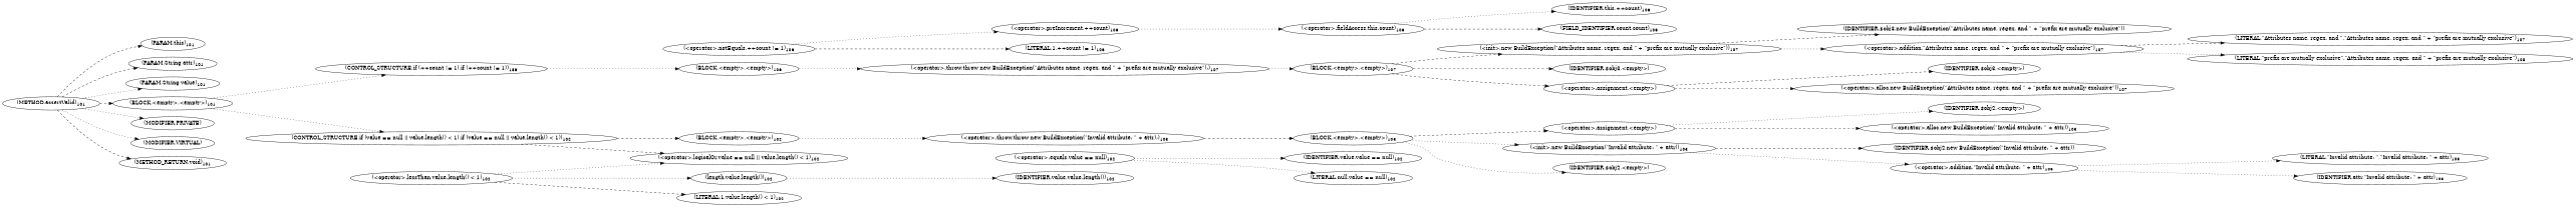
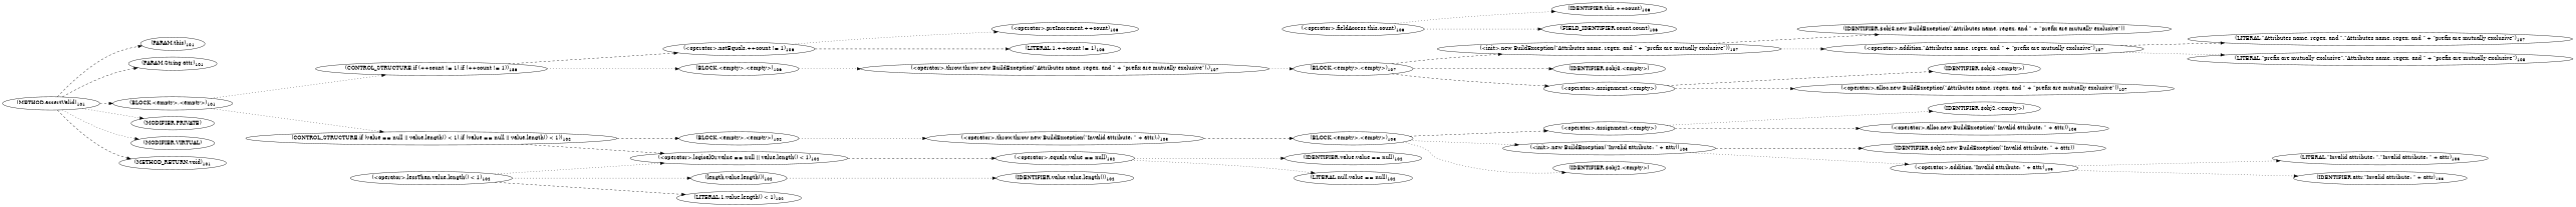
  digraph {
    rankdir=LR
    edge [style=dotted]
    n1 [label=<(METHOD,assertValid)<SUB>101</SUB>>]
    n2 [label=<(PARAM,this)<SUB>101</SUB>>]
    n3 [label=<(PARAM,String attr)<SUB>101</SUB>>]
-   n4 [label=<(PARAM,String value)<SUB>101</SUB>>]
    n5 [label=<(BLOCK,&lt;empty&gt;,&lt;empty&gt;)<SUB>101</SUB>>]
    n6 [label=<(MODIFIER,PRIVATE)>]
    n7 [label=<(MODIFIER,VIRTUAL)>]
    n8 [label=<(METHOD_RETURN,void)<SUB>101</SUB>>]
    n9 [label=<(CONTROL_STRUCTURE,if (value == null || value.length() &lt; 1),if (value == null || value.length() &lt; 1))<SUB>102</SUB>>]
    n10 [label=<(CONTROL_STRUCTURE,if (++count != 1),if (++count != 1))<SUB>186</SUB>>]
    n11 [label=<(&lt;operator&gt;.logicalOr,value == null || value.length() &lt; 1)<SUB>102</SUB>>]
    n12 [label=<(BLOCK,&lt;empty&gt;,&lt;empty&gt;)<SUB>102</SUB>>]
    n13 [label=<(&lt;operator&gt;.notEquals,++count != 1)<SUB>106</SUB>>]
    n14 [label=<(BLOCK,&lt;empty&gt;,&lt;empty&gt;)<SUB>106</SUB>>]
    n15 [label=<(&lt;operator&gt;.equals,value == null)<SUB>102</SUB>>]
    n16 [label=<(&lt;operator&gt;.throw,throw new BuildException(&quot;Invalid attribute: &quot; + attr);)<SUB>103</SUB>>]
    n17 [label=<(IDENTIFIER,value,value == null)<SUB>102</SUB>>]
    n18 [label=<(LITERAL,null,value == null)<SUB>102</SUB>>]
    n19 [label=<(&lt;operator&gt;.lessThan,value.length() &lt; 1)<SUB>102</SUB>>]
    n20 [label=<(length,value.length())<SUB>102</SUB>>]
    n21 [label=<(LITERAL,1,value.length() &lt; 1)<SUB>102</SUB>>]
    n22 [label=<(IDENTIFIER,value,value.length())<SUB>102</SUB>>]
    n23 [label=<(BLOCK,&lt;empty&gt;,&lt;empty&gt;)<SUB>103</SUB>>]
    n24 [label=<(&lt;operator&gt;.assignment,&lt;empty&gt;)>]
    n25 [label=<(&lt;init&gt;,new BuildException(&quot;Invalid attribute: &quot; + attr))<SUB>103</SUB>>]
    n26 [label=<(IDENTIFIER,$obj2,&lt;empty&gt;)>]
    n27 [label=<(IDENTIFIER,$obj2,&lt;empty&gt;)>]
    n28 [label=<(&lt;operator&gt;.alloc,new BuildException(&quot;Invalid attribute: &quot; + attr))<SUB>103</SUB>>]
    n29 [label=<(IDENTIFIER,$obj2,new BuildException(&quot;Invalid attribute: &quot; + attr))>]
    n30 [label=<(&lt;operator&gt;.addition,&quot;Invalid attribute: &quot; + attr)<SUB>103</SUB>>]
    n31 [label=<(LITERAL,&quot;Invalid attribute: &quot;,&quot;Invalid attribute: &quot; + attr)<SUB>103</SUB>>]
    n32 [label=<(IDENTIFIER,attr,&quot;Invalid attribute: &quot; + attr)<SUB>103</SUB>>]
    n33 [label=<(&lt;operator&gt;.preIncrement,++count)<SUB>106</SUB>>]
    n34 [label=<(LITERAL,1,++count != 1)<SUB>106</SUB>>]
    n35 [label=<(&lt;operator&gt;.throw,throw new BuildException(&quot;Attributes name, regex, and &quot; + &quot;prefix are mutually exclusive&quot;);)<SUB>107</SUB>>]
    n36 [label=<(&lt;operator&gt;.fieldAccess,this.count)<SUB>106</SUB>>]
    n37 [label=<(IDENTIFIER,this,++count)<SUB>106</SUB>>]
    n38 [label=<(FIELD_IDENTIFIER,count,count)<SUB>106</SUB>>]
    n39 [label=<(BLOCK,&lt;empty&gt;,&lt;empty&gt;)<SUB>107</SUB>>]
    n40 [label=<(&lt;operator&gt;.assignment,&lt;empty&gt;)>]
    n41 [label=<(&lt;init&gt;,new BuildException(&quot;Attributes name, regex, and &quot; + &quot;prefix are mutually exclusive&quot;))<SUB>107</SUB>>]
    n42 [label=<(IDENTIFIER,$obj3,&lt;empty&gt;)>]
    n43 [label=<(IDENTIFIER,$obj3,&lt;empty&gt;)>]
    n44 [label=<(&lt;operator&gt;.alloc,new BuildException(&quot;Attributes name, regex, and &quot; + &quot;prefix are mutually exclusive&quot;))<SUB>107</SUB>>]
    n45 [label=<(IDENTIFIER,$obj3,new BuildException(&quot;Attributes name, regex, and &quot; + &quot;prefix are mutually exclusive&quot;))>]
    n46 [label=<(&lt;operator&gt;.addition,&quot;Attributes name, regex, and &quot; + &quot;prefix are mutually exclusive&quot;)<SUB>107</SUB>>]
    n47 [label=<(LITERAL,&quot;Attributes name, regex, and &quot;,&quot;Attributes name, regex, and &quot; + &quot;prefix are mutually exclusive&quot;)<SUB>107</SUB>>]
    n48 [label=<(LITERAL,&quot;prefix are mutually exclusive&quot;,&quot;Attributes name, regex, and &quot; + &quot;prefix are mutually exclusive&quot;)<SUB>108</SUB>>]
    n1 -> n2 [style=dashed]
    n1 -> n3 [style=dashed]
-   n1 -> n4
    n1 -> n5 [style=dashed]
    n1 -> n6
    n1 -> n7
    n1 -> n8 [style=dashed]
    n5 -> n9
    n5 -> n10
    n9 -> n11 [style=dashed]
    n9 -> n12 [style=dashed]
+   n10 -> n13 [style=dashed]
    n10 -> n14
+   n11 -> n15 [style=dashed]
    n12 -> n16
    n13 -> n33
    n13 -> n34 [style=dashed]
    n14 -> n35
    n15 -> n17
    n15 -> n18
    n16 -> n23 [style=dashed]
    n19 -> n11
    n19 -> n20
    n19 -> n21 [style=dashed]
    n20 -> n22
    n23 -> n24 [style=dashed]
    n23 -> n25
    n23 -> n26
    n24 -> n27
    n24 -> n28 [style=dashed]
    n25 -> n29 [style=dashed]
    n25 -> n30
    n30 -> n31
    n30 -> n32
-   n33 -> n36
    n35 -> n39
    n36 -> n37
-   n36 -> n38 [style=dashed]
+   n36 -> n38
    n39 -> n40 [style=dashed]
    n39 -> n41 [style=dashed]
    n39 -> n42 [style=dashed]
    n40 -> n43 [style=dashed]
    n40 -> n44 [style=dashed]
    n41 -> n45 [style=dashed]
    n41 -> n46
    n46 -> n47 [style=dashed]
    n46 -> n48
  }
